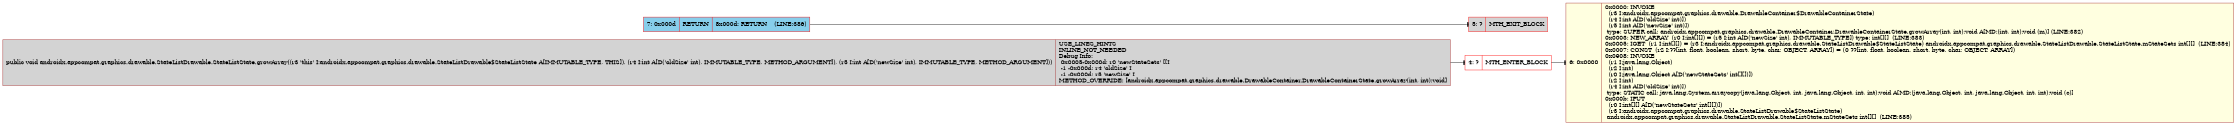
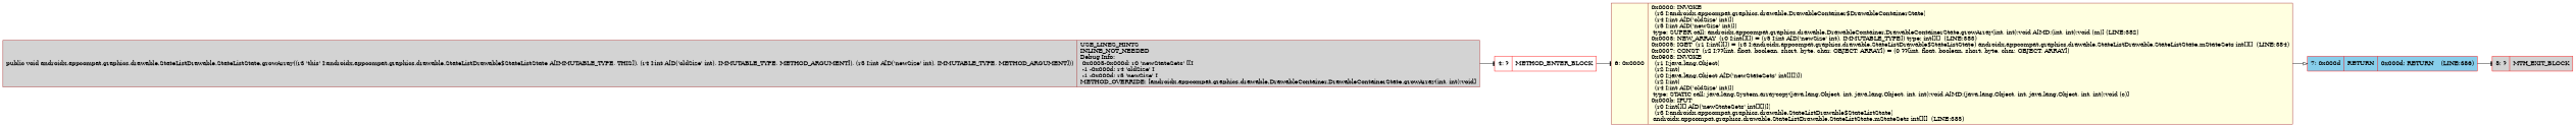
  digraph {
    rankdir=LR
    node [color=red fillcolor=lightgrey shape=record style=filled]
    edge [arrowhead=tee]
-   n1 [fillcolor=white label="{4\:\ ?|MTH_ENTER_BLOCK\l}"]
+   n1 [fillcolor=white label="{4\:\ ?|METHOD_ENTER_BLOCK\l}"]
    n2 [color=brown fillcolor=lightyellow label="{6\:\ 0x0000|0x0000: INVOKE  \l  (r3 I:androidx.appcompat.graphics.drawable.DrawableContainer$DrawableContainerState)\l  (r4 I:int A[D('oldSize' int)])\l  (r5 I:int A[D('newSize' int)])\l type: SUPER call: androidx.appcompat.graphics.drawable.DrawableContainer.DrawableContainerState.growArray(int, int):void A[MD:(int, int):void (m)] (LINE:382)\l0x0003: NEW_ARRAY  (r0 I:int[][]) = (r5 I:int A[D('newSize' int), IMMUTABLE_TYPE]) type: int[][]  (LINE:383)\l0x0005: IGET  (r1 I:int[][]) = (r3 I:androidx.appcompat.graphics.drawable.StateListDrawable$StateListState) androidx.appcompat.graphics.drawable.StateListDrawable.StateListState.mStateSets int[][]  (LINE:384)\l0x0007: CONST  (r2 I:??[int, float, boolean, short, byte, char, OBJECT, ARRAY]) = (0 ??[int, float, boolean, short, byte, char, OBJECT, ARRAY]) \l0x0908: INVOKE  \l  (r1 I:java.lang.Object)\l  (r2 I:int)\l  (r0 I:java.lang.Object A[D('newStateSets' int[][])])\l  (r2 I:int)\l  (r4 I:int A[D('oldSize' int)])\l type: STATIC call: java.lang.System.arraycopy(java.lang.Object, int, java.lang.Object, int, int):void A[MD:(java.lang.Object, int, java.lang.Object, int, int):void (c)]\l0x000b: IPUT  \l  (r0 I:int[][] A[D('newStateSets' int[][])])\l  (r3 I:androidx.appcompat.graphics.drawable.StateListDrawable$StateListState)\l androidx.appcompat.graphics.drawable.StateListDrawable.StateListState.mStateSets int[][]  (LINE:385)\l}"]
-   n3 [fillcolor=skyblue label="{7\:\ 0x000d|RETURN\l|8x000d: RETURN    (LINE:386)\l}"]
+   n3 [fillcolor=skyblue label="{7\:\ 0x000d|RETURN\l|0x000d: RETURN    (LINE:386)\l}"]
    n4 [label="{5\:\ ?|MTH_EXIT_BLOCK\l}"]
    n5 [color=brown label="{public void androidx.appcompat.graphics.drawable.StateListDrawable.StateListState.growArray((r3 'this' I:androidx.appcompat.graphics.drawable.StateListDrawable$StateListState A[IMMUTABLE_TYPE, THIS]), (r4 I:int A[D('oldSize' int), IMMUTABLE_TYPE, METHOD_ARGUMENT]), (r5 I:int A[D('newSize' int), IMMUTABLE_TYPE, METHOD_ARGUMENT]))  | USE_LINES_HINTS\lINLINE_NOT_NEEDED\lDebug Info:\l  0x0005\-0x000d: r0 'newStateSets' [[I\l  \-1 \-0x000d: r4 'oldSize' I\l  \-1 \-0x000d: r5 'newSize' I\lMETHOD_OVERRIDE: [androidx.appcompat.graphics.drawable.DrawableContainer.DrawableContainerState.growArray(int, int):void]\l}"]
    n1 -> n2
+   n2 -> n3 [arrowhead=onormal]
    n3 -> n4
    n5 -> n1
  }
